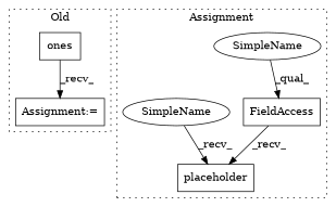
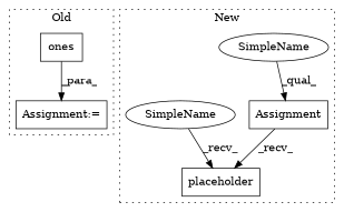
  digraph {
    node [a=32 l=10 s=615 shape=box]
    n1 [l="5,1" label=ones s="641,665"]
    n2 [a=7 l=1 label="Assignment:=" s=626]
    n3 [l="12,2" label=placeholder s="603,658"]
-   n4 [a=22 l=18 label=FieldAccess]
+   n4 [a=22 l=18 label=Assignment]
    n5 [a=42 label=SimpleName shape=ellipse]
    n6 [a=42 label=SimpleName s=592 shape=ellipse]
    subgraph cluster_1 {
      label=Old
      style=dotted
      n1
      n2
    }
    subgraph cluster_2 {
-     label=Assignment
+     label=New
      style=dotted
      n3
      n4
      n5
      n6
    }
-   n1 -> n2 [label=_recv_]
+   n1 -> n2 [label=_para_]
    n4 -> n3 [label=_recv_]
    n5 -> n4 [label=_qual_]
    n6 -> n3 [label=_recv_]
  }
